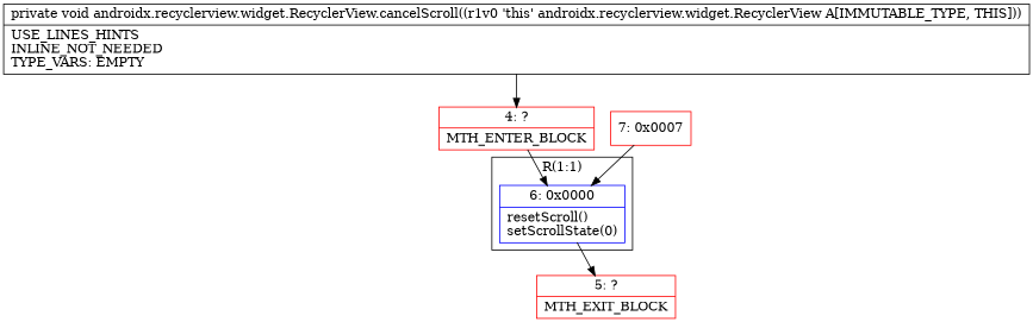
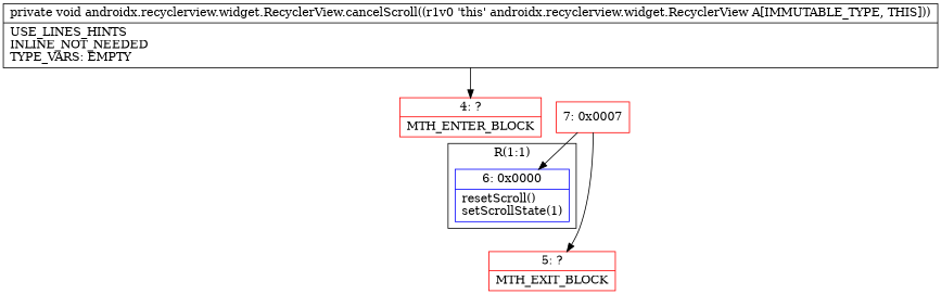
  digraph {
    node [color=red shape=record]
-   n1 [color=blue label="{6\:\ 0x0000|resetScroll()\lsetScrollState(0)\l}"]
+   n1 [color=blue label="{6\:\ 0x0000|resetScroll()\lsetScrollState(1)\l}"]
    n2 [label="{7\:\ 0x0007}"]
    n3 [label="{5\:\ ?|MTH_EXIT_BLOCK\l}"]
    n4 [label="{4\:\ ?|MTH_ENTER_BLOCK\l}"]
    n5 [label="{private void androidx.recyclerview.widget.RecyclerView.cancelScroll((r1v0 'this' androidx.recyclerview.widget.RecyclerView A[IMMUTABLE_TYPE, THIS]))  | USE_LINES_HINTS\lINLINE_NOT_NEEDED\lTYPE_VARS: EMPTY\l}" color=""]
    subgraph cluster_1 {
      label="R(1:1)"
      n1
    }
    n2 -> n1
-   n1 -> n3
-   n4 -> n1
+   n2 -> n3
    n5 -> n4
  }
